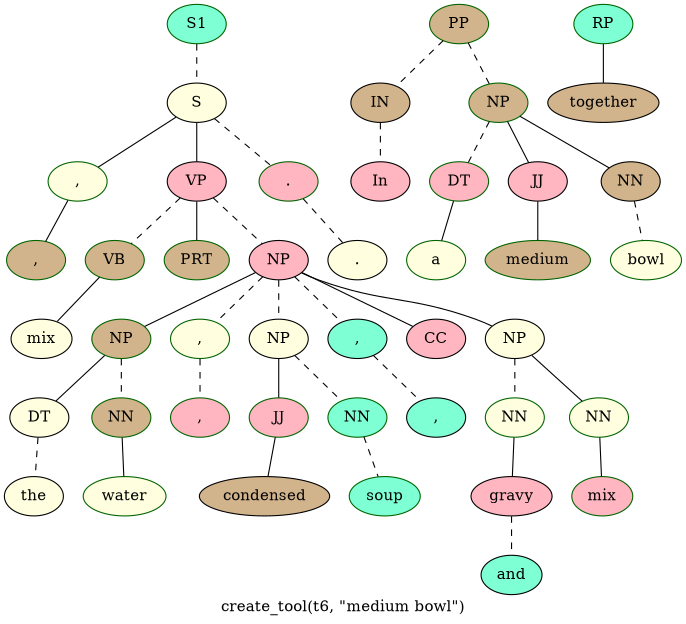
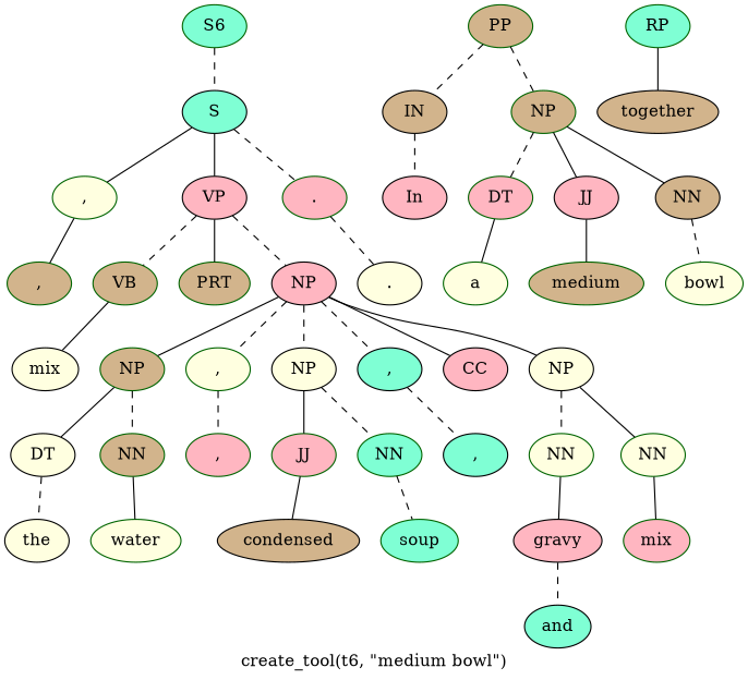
  graph {
    label="create_tool(t6, \"medium bowl\")"
    node [color=darkgreen fillcolor=lightyellow style=filled]
    edge [style=dashed]
-   n1 [fillcolor=aquamarine label=S1]
-   n2 [color=black label=S]
+   n1 [fillcolor=aquamarine label=S6]
+   n2 [color=black fillcolor=aquamarine label=S]
    n3 [label=","]
    n4 [color=black fillcolor=lightpink label=VP]
    n5 [fillcolor=lightpink label="."]
    n6 [fillcolor=tan label=PP]
    n7 [color=black fillcolor=tan label=IN]
    n8 [fillcolor=tan label=NP]
    n9 [fillcolor=tan label=","]
    n10 [fillcolor=tan label=VB]
    n11 [fillcolor=tan label=PRT]
    n12 [color=black fillcolor=lightpink label=NP]
    n13 [color=black label="."]
    n14 [color=black fillcolor=lightpink label=In]
    n15 [fillcolor=lightpink label=DT]
    n16 [color=black fillcolor=lightpink label=JJ]
    n17 [color=black fillcolor=tan label=NN]
    n18 [label=a]
    n19 [fillcolor=tan label=medium]
    n20 [label=bowl]
    n21 [color=black label=mix]
    n22 [fillcolor=tan label=NP]
    n23 [label=","]
    n24 [color=black label=NP]
    n25 [color=black fillcolor=aquamarine label=","]
    n26 [color=black fillcolor=lightpink label=CC]
    n27 [color=black label=NP]
    n28 [fillcolor=aquamarine label=RP]
    n29 [color=black fillcolor=tan label=together]
    n30 [color=black label=DT]
    n31 [fillcolor=tan label=NN]
    n32 [fillcolor=lightpink label=","]
    n33 [fillcolor=lightpink label=JJ]
    n34 [fillcolor=aquamarine label=NN]
    n35 [color=black fillcolor=aquamarine label=","]
    n36 [label=NN]
    n37 [label=NN]
    n38 [color=black label=the]
    n39 [label=water]
    n40 [color=black fillcolor=tan label=condensed]
    n41 [fillcolor=aquamarine label=soup]
    n42 [color=black fillcolor=aquamarine label=and]
    n43 [color=black fillcolor=lightpink label=gravy]
    n44 [fillcolor=lightpink label=mix]
    n1 -- n2
    n2 -- n3 [style=solid]
    n2 -- n4 [style=solid]
    n2 -- n5
    n3 -- n9 [style=solid]
    n4 -- n10
    n4 -- n11 [style=solid]
    n4 -- n12
    n5 -- n13
    n6 -- n7
    n6 -- n8
    n7 -- n14
    n8 -- n15
    n8 -- n16 [style=solid]
    n8 -- n17 [style=solid]
    n10 -- n21 [style=solid]
    n12 -- n22 [style=solid]
    n12 -- n23
    n12 -- n24
    n12 -- n25
    n12 -- n26 [style=solid]
    n12 -- n27 [style=solid]
    n15 -- n18 [style=solid]
    n16 -- n19 [style=solid]
    n17 -- n20
    n22 -- n30 [style=solid]
    n22 -- n31
    n23 -- n32
    n24 -- n33 [style=solid]
    n24 -- n34
    n25 -- n35
    n27 -- n36
    n27 -- n37 [style=solid]
    n28 -- n29 [style=solid]
    n30 -- n38
    n31 -- n39 [style=solid]
    n33 -- n40 [style=solid]
    n34 -- n41
    n36 -- n43 [style=solid]
    n37 -- n44 [style=solid]
    n43 -- n42
  }
